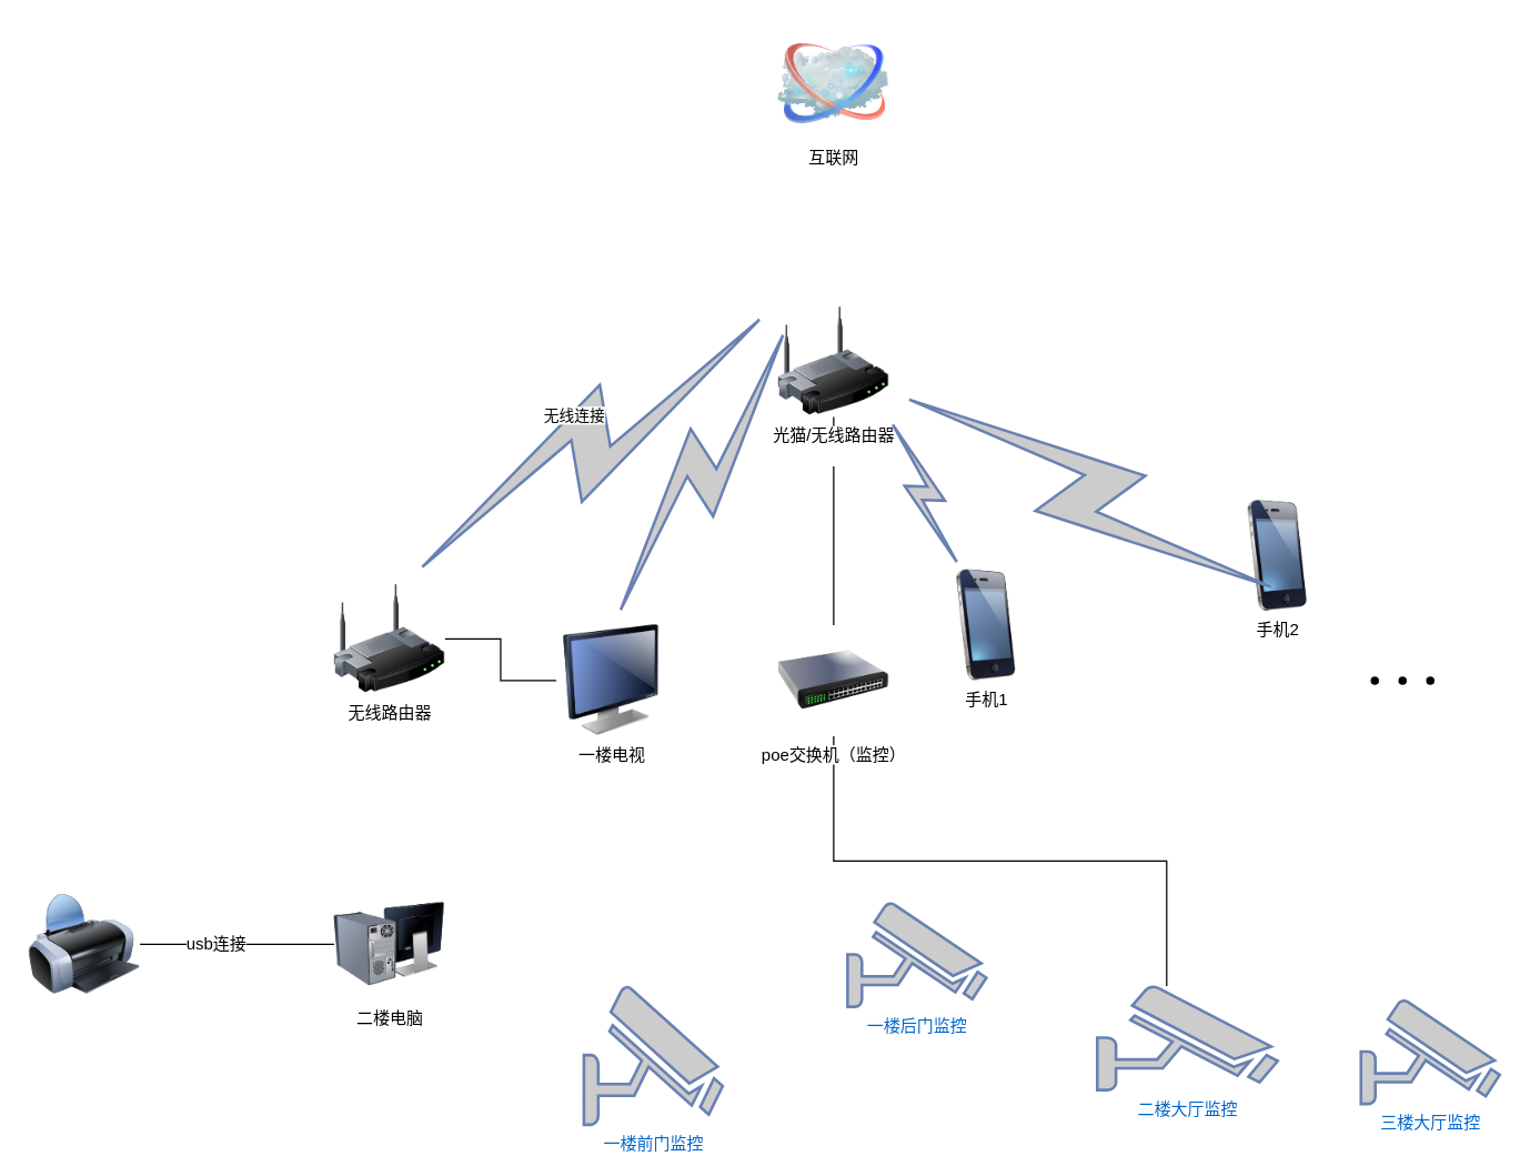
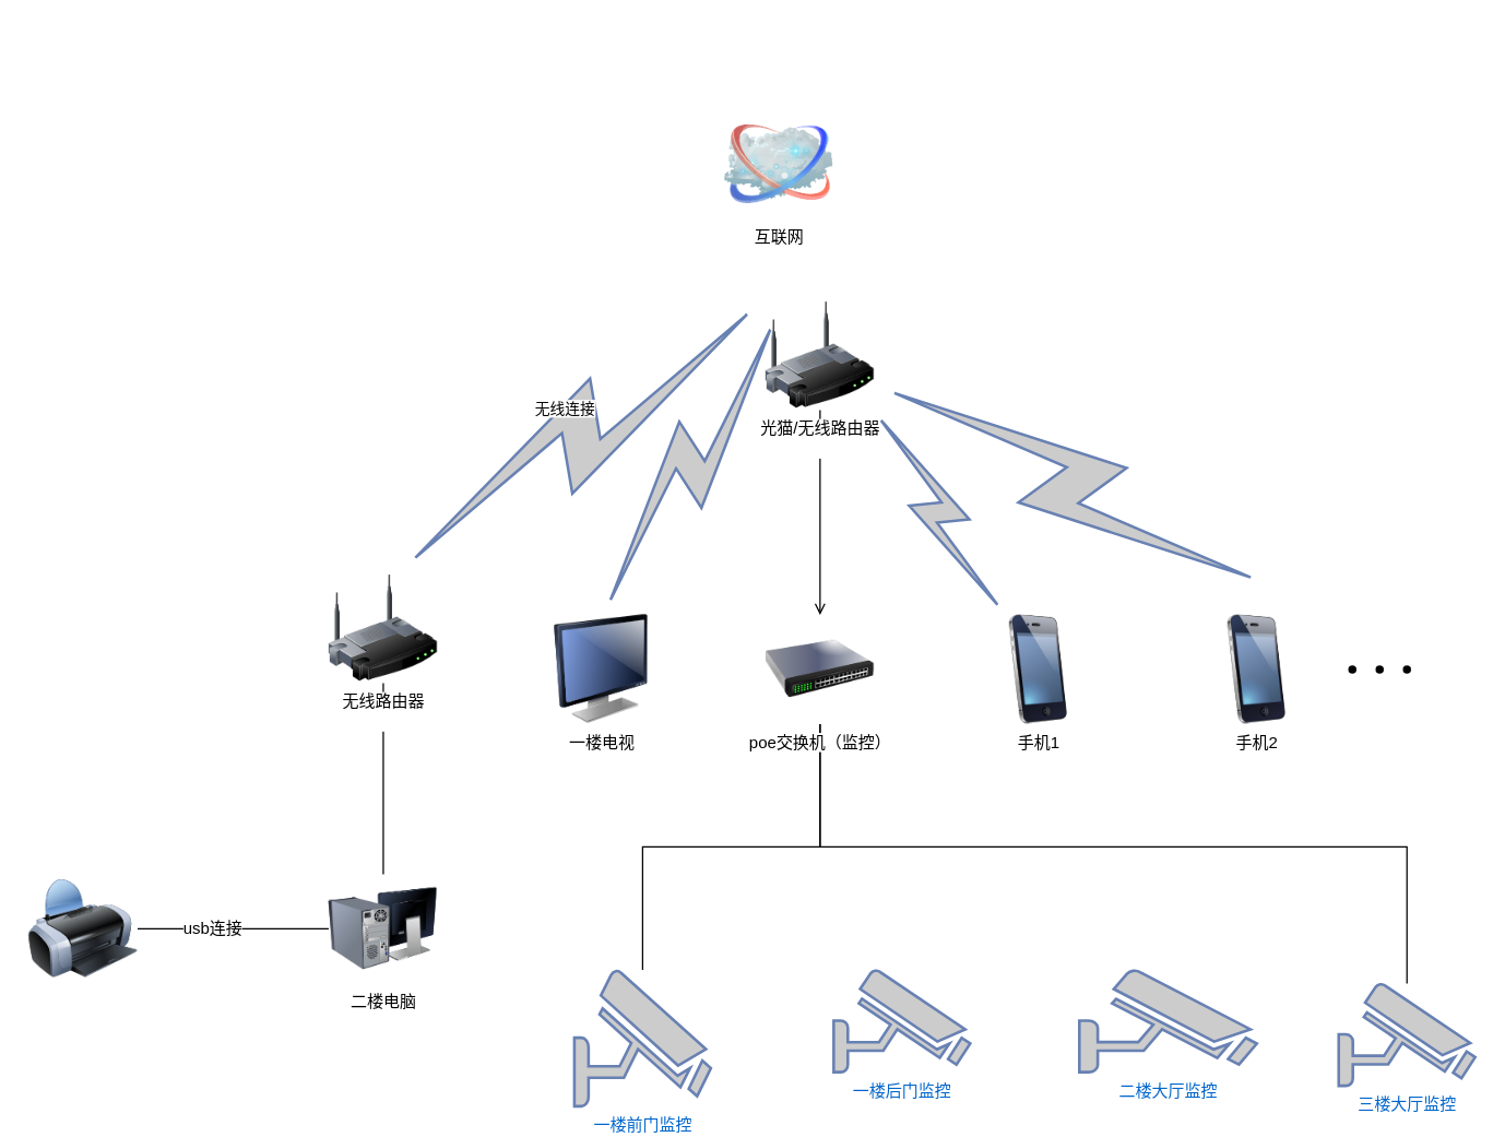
  <mxCell id="0" />
  <mxCell id="1" parent="0" />
- <mxCell id="2" value="互联网&lt;div&gt;&lt;br&gt;&lt;/div&gt;" style="image;html=1;image=img/lib/clip_art/networking/Cloud_128x128.png" parent="1" vertex="1"><mxGeometry x="560" y="20" width="80" height="80" as="geometry" /></mxCell>
- <mxCell id="3" style="edgeStyle=orthogonalEdgeStyle;rounded=0;orthogonalLoop=1;jettySize=auto;html=1;endArrow=none;endFill=0;" parent="1" source="4" target="9" edge="1"><mxGeometry relative="1" as="geometry" /></mxCell>
+ <mxCell id="2" value="互联网&lt;div&gt;&lt;br&gt;&lt;/div&gt;" style="image;html=1;image=img/lib/clip_art/networking/Cloud_128x128.png" parent="1" vertex="1"><mxGeometry x="530" y="80" width="80" height="80" as="geometry" /></mxCell>
+ <mxCell id="3" style="edgeStyle=orthogonalEdgeStyle;rounded=0;orthogonalLoop=1;jettySize=auto;html=1;endArrow=open;endFill=0;" parent="1" source="4" target="9" edge="1"><mxGeometry relative="1" as="geometry" /></mxCell>
  <mxCell id="4" value="光猫/无线路由器&lt;div&gt;&lt;br&gt;&lt;/div&gt;" style="image;html=1;image=img/lib/clip_art/networking/Wireless_Router_128x128.png" parent="1" vertex="1"><mxGeometry x="560" y="220" width="80" height="80" as="geometry" /></mxCell>
  <mxCell id="5" value="二楼电脑" style="image;html=1;image=img/lib/clip_art/computers/Monitor_Tower_Behind_128x128.png" parent="1" vertex="1"><mxGeometry x="240" y="640" width="80" height="80" as="geometry" /></mxCell>
- <mxCell id="7" style="edgeStyle=orthogonalEdgeStyle;rounded=0;orthogonalLoop=1;jettySize=auto;html=1;endArrow=none;endFill=0;" edge="1" parent="1" source="9" target="29"><mxGeometry relative="1" as="geometry"><Array as="points"><mxPoint x="600" y="620" /><mxPoint x="840" y="620" /></Array></mxGeometry></mxCell>
+ <mxCell id="6" style="edgeStyle=orthogonalEdgeStyle;rounded=0;orthogonalLoop=1;jettySize=auto;html=1;endArrow=none;endFill=0;" edge="1" parent="1" source="9" target="26"><mxGeometry relative="1" as="geometry"><Array as="points"><mxPoint x="600" y="620" /><mxPoint x="470" y="620" /></Array></mxGeometry></mxCell>
+ <mxCell id="8" style="edgeStyle=orthogonalEdgeStyle;rounded=0;orthogonalLoop=1;jettySize=auto;html=1;endArrow=none;endFill=0;" edge="1" parent="1" source="9" target="27"><mxGeometry relative="1" as="geometry"><Array as="points"><mxPoint x="600" y="620" /><mxPoint x="1030" y="620" /></Array></mxGeometry></mxCell>
  <mxCell id="9" value="poe交换机（监控）" style="image;html=1;image=img/lib/clip_art/networking/Switch_128x128.png" parent="1" vertex="1"><mxGeometry x="560" y="450" width="80" height="80" as="geometry" /></mxCell>
  <mxCell id="10" value="一楼电视" style="image;html=1;image=img/lib/clip_art/computers/Monitor_128x128.png" parent="1" vertex="1"><mxGeometry x="400" y="450" width="80" height="80" as="geometry" /></mxCell>
- <mxCell id="11" value="手机1" style="image;html=1;image=img/lib/clip_art/telecommunication/iPhone_128x128.png" parent="1" vertex="1"><mxGeometry x="670" y="410" width="80" height="80" as="geometry" /></mxCell>
- <mxCell id="12" value="手机2&lt;div&gt;&lt;br&gt;&lt;/div&gt;" style="image;html=1;image=img/lib/clip_art/telecommunication/iPhone_128x128.png" parent="1" vertex="1"><mxGeometry x="880" y="360" width="80" height="80" as="geometry" /></mxCell>
+ <mxCell id="11" value="手机1" style="image;html=1;image=img/lib/clip_art/telecommunication/iPhone_128x128.png" parent="1" vertex="1"><mxGeometry x="720" y="450" width="80" height="80" as="geometry" /></mxCell>
+ <mxCell id="12" value="手机2&lt;div&gt;&lt;br&gt;&lt;/div&gt;" style="image;html=1;image=img/lib/clip_art/telecommunication/iPhone_128x128.png" parent="1" vertex="1"><mxGeometry x="880" y="450" width="80" height="80" as="geometry" /></mxCell>
  <mxCell id="13" value="" style="shape=waypoint;sketch=0;fillStyle=solid;size=6;pointerEvents=1;points=[];fillColor=none;resizable=0;rotatable=0;perimeter=centerPerimeter;snapToPoint=1;" parent="1" vertex="1"><mxGeometry x="1000" y="480" width="20" height="20" as="geometry" /></mxCell>
  <mxCell id="14" value="" style="shape=waypoint;sketch=0;fillStyle=solid;size=6;pointerEvents=1;points=[];fillColor=none;resizable=0;rotatable=0;perimeter=centerPerimeter;snapToPoint=1;" parent="1" vertex="1"><mxGeometry x="1020" y="480" width="20" height="20" as="geometry" /></mxCell>
  <mxCell id="15" value="" style="shape=waypoint;sketch=0;fillStyle=solid;size=6;pointerEvents=1;points=[];fillColor=none;resizable=0;rotatable=0;perimeter=centerPerimeter;snapToPoint=1;" parent="1" vertex="1"><mxGeometry x="980" y="480" width="20" height="20" as="geometry" /></mxCell>
- <mxCell id="16" style="edgeStyle=orthogonalEdgeStyle;rounded=0;orthogonalLoop=1;jettySize=auto;html=1;endArrow=none;endFill=0;" parent="1" source="17" target="10" edge="1"><mxGeometry relative="1" as="geometry" /></mxCell>
+ <mxCell id="16" style="edgeStyle=orthogonalEdgeStyle;rounded=0;orthogonalLoop=1;jettySize=auto;html=1;endArrow=none;endFill=0;" parent="1" source="17" target="5" edge="1"><mxGeometry relative="1" as="geometry" /></mxCell>
  <mxCell id="17" value="无线路由器&lt;div&gt;&lt;br&gt;&lt;/div&gt;" style="image;html=1;image=img/lib/clip_art/networking/Wireless_Router_128x128.png" parent="1" vertex="1"><mxGeometry x="240" y="420" width="80" height="80" as="geometry" /></mxCell>
  <mxCell id="18" value="" style="html=1;outlineConnect=0;fillColor=#CCCCCC;strokeColor=#6881B3;gradientColor=none;gradientDirection=north;strokeWidth=2;shape=mxgraph.networks.comm_link_edge;html=1;rounded=0;exitX=0.625;exitY=-0.025;exitDx=0;exitDy=0;exitPerimeter=0;entryX=0;entryY=0;entryDx=0;entryDy=0;" parent="1" source="17" target="4" edge="1"><mxGeometry width="100" height="100" relative="1" as="geometry"><mxPoint x="550" y="550" as="sourcePoint" /><mxPoint x="460" y="320" as="targetPoint" /><Array as="points"><mxPoint x="430" y="450" /></Array></mxGeometry></mxCell>
  <mxCell id="19" value="无线连接" style="edgeLabel;html=1;align=center;verticalAlign=middle;resizable=0;points=[];" parent="18" vertex="1" connectable="0"><mxGeometry x="0.31" y="90" relative="1" as="geometry"><mxPoint as="offset" /></mxGeometry></mxCell>
  <mxCell id="20" value="" style="html=1;outlineConnect=0;fillColor=#CCCCCC;strokeColor=#6881B3;gradientColor=none;gradientDirection=north;strokeWidth=2;shape=mxgraph.networks.comm_link_edge;html=1;rounded=0;exitX=0.5;exitY=0;exitDx=0;exitDy=0;entryX=0;entryY=0;entryDx=0;entryDy=0;" parent="1" source="10" edge="1"><mxGeometry width="100" height="100" relative="1" as="geometry"><mxPoint x="300" y="428" as="sourcePoint" /><mxPoint x="570" y="230" as="targetPoint" /><Array as="points"><mxPoint x="440" y="460" /></Array></mxGeometry></mxCell>
  <mxCell id="21" value="" style="html=1;outlineConnect=0;fillColor=#CCCCCC;strokeColor=#6881B3;gradientColor=none;gradientDirection=north;strokeWidth=2;shape=mxgraph.networks.comm_link_edge;html=1;rounded=0;entryX=1;entryY=1;entryDx=0;entryDy=0;" parent="1" source="11" target="4" edge="1"><mxGeometry width="100" height="100" relative="1" as="geometry"><mxPoint x="550" y="550" as="sourcePoint" /><mxPoint x="650" y="450" as="targetPoint" /></mxGeometry></mxCell>
  <mxCell id="22" value="" style="html=1;outlineConnect=0;fillColor=#CCCCCC;strokeColor=#6881B3;gradientColor=none;gradientDirection=north;strokeWidth=2;shape=mxgraph.networks.comm_link_edge;html=1;rounded=0;" parent="1" edge="1"><mxGeometry width="100" height="100" relative="1" as="geometry"><mxPoint x="930" y="430" as="sourcePoint" /><mxPoint x="640" y="280" as="targetPoint" /><Array as="points"><mxPoint x="730" y="330" /><mxPoint x="680" y="300" /></Array></mxGeometry></mxCell>
  <mxCell id="23" style="edgeStyle=orthogonalEdgeStyle;rounded=0;orthogonalLoop=1;jettySize=auto;html=1;entryX=0;entryY=0.5;entryDx=0;entryDy=0;endArrow=none;endFill=0;" parent="1" source="25" target="5" edge="1"><mxGeometry relative="1" as="geometry" /></mxCell>
  <mxCell id="24" value="&lt;font style=&quot;font-size: 12px;&quot;&gt;usb连接&lt;/font&gt;" style="edgeLabel;html=1;align=center;verticalAlign=middle;resizable=0;points=[];" parent="23" vertex="1" connectable="0"><mxGeometry x="-0.229" y="1" relative="1" as="geometry"><mxPoint as="offset" /></mxGeometry></mxCell>
  <mxCell id="25" value="" style="image;html=1;image=img/lib/clip_art/computers/Printer_128x128.png" parent="1" vertex="1"><mxGeometry x="20" y="640" width="80" height="80" as="geometry" /></mxCell>
  <mxCell id="26" value="一楼前门监控" style="fontColor=#0066CC;verticalAlign=top;verticalLabelPosition=bottom;labelPosition=center;align=center;html=1;outlineConnect=0;fillColor=#CCCCCC;strokeColor=#6881B3;gradientColor=none;gradientDirection=north;strokeWidth=2;shape=mxgraph.networks.security_camera;" parent="1" vertex="1"><mxGeometry x="420" y="710" width="100" height="100" as="geometry" /></mxCell>
  <mxCell id="27" value="三楼大厅监控" style="fontColor=#0066CC;verticalAlign=top;verticalLabelPosition=bottom;labelPosition=center;align=center;html=1;outlineConnect=0;fillColor=#CCCCCC;strokeColor=#6881B3;gradientColor=none;gradientDirection=north;strokeWidth=2;shape=mxgraph.networks.security_camera;" parent="1" vertex="1"><mxGeometry x="980" y="720" width="100" height="75" as="geometry" /></mxCell>
- <mxCell id="28" value="一楼后门监控" style="fontColor=#0066CC;verticalAlign=top;verticalLabelPosition=bottom;labelPosition=center;align=center;html=1;outlineConnect=0;fillColor=#CCCCCC;strokeColor=#6881B3;gradientColor=none;gradientDirection=north;strokeWidth=2;shape=mxgraph.networks.security_camera;" parent="1" vertex="1"><mxGeometry x="610" y="650" width="100" height="75" as="geometry" /></mxCell>
+ <mxCell id="28" value="一楼后门监控" style="fontColor=#0066CC;verticalAlign=top;verticalLabelPosition=bottom;labelPosition=center;align=center;html=1;outlineConnect=0;fillColor=#CCCCCC;strokeColor=#6881B3;gradientColor=none;gradientDirection=north;strokeWidth=2;shape=mxgraph.networks.security_camera;" parent="1" vertex="1"><mxGeometry x="610" y="710" width="100" height="75" as="geometry" /></mxCell>
  <mxCell id="29" value="二楼大厅监控" style="fontColor=#0066CC;verticalAlign=top;verticalLabelPosition=bottom;labelPosition=center;align=center;html=1;outlineConnect=0;fillColor=#CCCCCC;strokeColor=#6881B3;gradientColor=none;gradientDirection=north;strokeWidth=2;shape=mxgraph.networks.security_camera;" parent="1" vertex="1"><mxGeometry x="790" y="710" width="130" height="75" as="geometry" /></mxCell>
